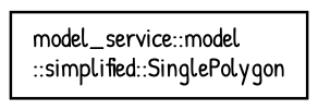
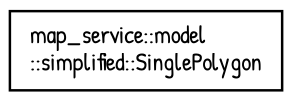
  digraph {
    rankdir=LR
    fontname="Patrick Hand"
-   n1 [color=black fillcolor=white fontname="Patrick Hand" fontsize=10 height=0.2 label="model_service::model\l::simplified::SinglePolygon" shape=record style=filled width=0.4]
+   n1 [color=black fillcolor=white fontname="Patrick Hand" fontsize=10 height=0.2 label="map_service::model\l::simplified::SinglePolygon" shape=record style=filled width=0.4]
  }
